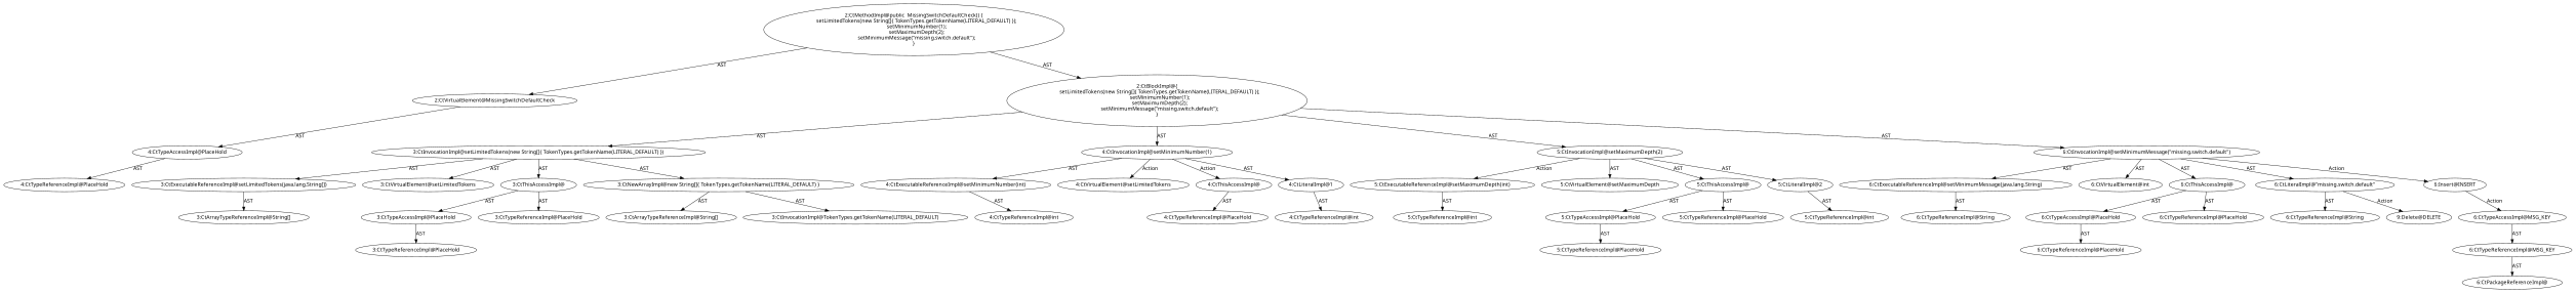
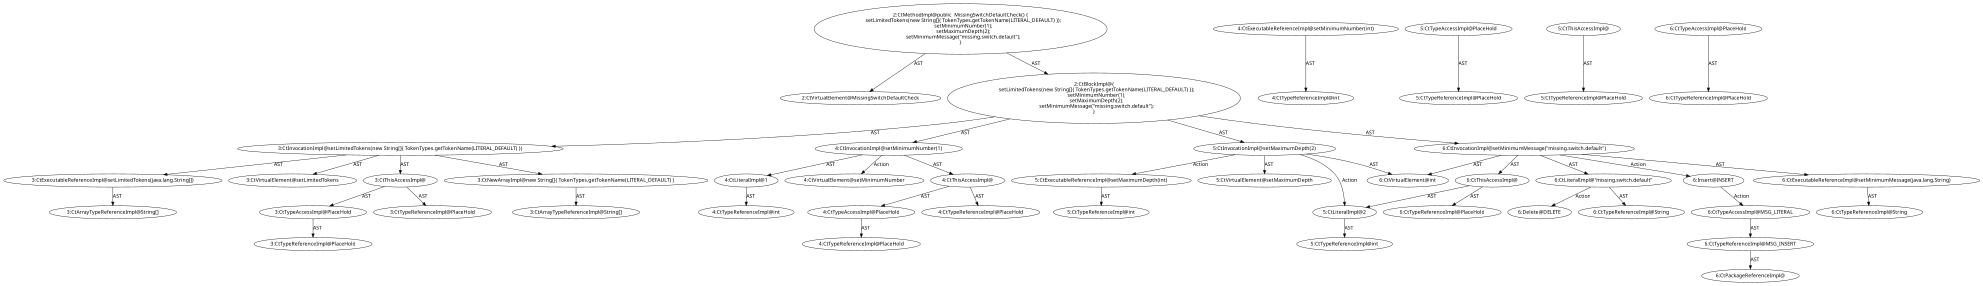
  digraph {
    fontname="Noto Sans"
    node [fontname="Noto Sans" shape=ellipse]
    edge [fontname="Noto Sans"]
    n1 [label="2:CtVirtualElement@MissingSwitchDefaultCheck"]
    n2 [label="3:CtExecutableReferenceImpl@setLimitedTokens(java.lang.String[])"]
    n3 [label="3:CtArrayTypeReferenceImpl@String[]"]
    n4 [label="3:CtVirtualElement@setLimitedTokens"]
    n5 [label="3:CtTypeAccessImpl@PlaceHold"]
    n6 [label="3:CtTypeReferenceImpl@PlaceHold"]
    n7 [label="3:CtThisAccessImpl@"]
    n8 [label="3:CtTypeReferenceImpl@PlaceHold"]
    n9 [label="3:CtNewArrayImpl@new String[]\{ TokenTypes.getTokenName(LITERAL_DEFAULT) \}"]
    n10 [label="3:CtArrayTypeReferenceImpl@String[]"]
-   n11 [label="3:CtInvocationImpl@TokenTypes.getTokenName(LITERAL_DEFAULT)"]
    n12 [label="3:CtInvocationImpl@setLimitedTokens(new String[]\{ TokenTypes.getTokenName(LITERAL_DEFAULT) \})"]
    n13 [label="4:CtExecutableReferenceImpl@setMinimumNumber(int)"]
    n14 [label="4:CtTypeReferenceImpl@int"]
-   n15 [label="4:CtVirtualElement@setLimitedTokens"]
+   n15 [label="4:CtVirtualElement@setMinimumNumber"]
    n16 [label="4:CtTypeAccessImpl@PlaceHold"]
    n17 [label="4:CtTypeReferenceImpl@PlaceHold"]
    n18 [label="4:CtThisAccessImpl@"]
    n19 [label="4:CtTypeReferenceImpl@PlaceHold"]
    n20 [label="4:CtLiteralImpl@1"]
    n21 [label="4:CtTypeReferenceImpl@int"]
    n22 [label="4:CtInvocationImpl@setMinimumNumber(1)"]
    n23 [label="5:CtExecutableReferenceImpl@setMaximumDepth(int)"]
    n24 [label="5:CtTypeReferenceImpl@int"]
    n25 [label="5:CtVirtualElement@setMaximumDepth"]
    n26 [label="5:CtTypeAccessImpl@PlaceHold"]
    n27 [label="5:CtTypeReferenceImpl@PlaceHold"]
    n28 [label="5:CtThisAccessImpl@"]
    n29 [label="5:CtTypeReferenceImpl@PlaceHold"]
    n30 [label="5:CtLiteralImpl@2"]
    n31 [label="5:CtTypeReferenceImpl@int"]
    n32 [label="5:CtInvocationImpl@setMaximumDepth(2)"]
    n33 [label="6:CtExecutableReferenceImpl@setMinimumMessage(java.lang.String)"]
    n34 [label="6:CtTypeReferenceImpl@String"]
    n35 [label="6:CtVirtualElement@int"]
    n36 [label="6:CtTypeAccessImpl@PlaceHold"]
    n37 [label="6:CtTypeReferenceImpl@PlaceHold"]
    n38 [label="6:CtThisAccessImpl@"]
    n39 [label="6:CtTypeReferenceImpl@PlaceHold"]
    n40 [label="6:CtLiteralImpl@\"missing.switch.default\""]
    n41 [label="6:CtTypeReferenceImpl@String"]
-   n42 [label="9:Delete@DELETE"]
+   n42 [label="6:Delete@DELETE"]
    n43 [label="6:CtInvocationImpl@setMinimumMessage(\"missing.switch.default\")"]
    n44 [label="6:Insert@INSERT"]
-   n45 [label="6:CtTypeAccessImpl@MSG_KEY"]
+   n45 [label="6:CtTypeAccessImpl@MSG_LITERAL"]
    n46 [label="2:CtBlockImpl@\{\n    setLimitedTokens(new String[]\{ TokenTypes.getTokenName(LITERAL_DEFAULT) \});\n    setMinimumNumber(1);\n    setMaximumDepth(2);\n    setMinimumMessage(\"missing.switch.default\");\n\}"]
    n47 [label="2:CtMethodImpl@public  MissingSwitchDefaultCheck() \{\n    setLimitedTokens(new String[]\{ TokenTypes.getTokenName(LITERAL_DEFAULT) \});\n    setMinimumNumber(1);\n    setMaximumDepth(2);\n    setMinimumMessage(\"missing.switch.default\");\n\}"]
-   n48 [label="6:CtTypeReferenceImpl@MSG_KEY"]
+   n48 [label="6:CtTypeReferenceImpl@MSG_INSERT"]
    n49 [label="6:CtPackageReferenceImpl@"]
    n2 -> n3 [label=AST]
    n5 -> n6 [label=AST]
    n7 -> n5 [label=AST]
    n7 -> n8 [label=AST]
    n9 -> n10 [label=AST]
-   n9 -> n11 [label=AST]
    n12 -> n2 [label=AST]
    n12 -> n4 [label=AST]
    n12 -> n7 [label=AST]
    n12 -> n9 [label=AST]
    n13 -> n14 [label=AST]
    n16 -> n17 [label=AST]
-   n1 -> n16 [label=AST]
+   n18 -> n16 [label=AST]
    n18 -> n19 [label=AST]
    n20 -> n21 [label=AST]
-   n22 -> n13 [label=AST]
    n22 -> n15 [label=Action]
-   n22 -> n18 [label=Action]
+   n22 -> n18 [label=AST]
    n22 -> n20 [label=AST]
    n23 -> n24 [label=AST]
    n26 -> n27 [label=AST]
-   n28 -> n26 [label=AST]
    n28 -> n29 [label=AST]
    n30 -> n31 [label=AST]
    n32 -> n23 [label=Action]
    n32 -> n25 [label=AST]
-   n32 -> n28 [label=AST]
-   n32 -> n30 [label=AST]
+   n32 -> n35 [label=AST]
+   n32 -> n30 [label=Action]
    n33 -> n34 [label=AST]
    n36 -> n37 [label=AST]
-   n38 -> n36 [label=AST]
+   n38 -> n30 [label=AST]
    n38 -> n39 [label=AST]
    n40 -> n41 [label=AST]
    n40 -> n42 [label=Action]
    n43 -> n33 [label=AST]
    n43 -> n35 [label=AST]
    n43 -> n38 [label=AST]
    n43 -> n40 [label=AST]
    n43 -> n44 [label=Action]
    n44 -> n45 [label=Action]
    n45 -> n48 [label=AST]
    n46 -> n12 [label=AST]
    n46 -> n22 [label=AST]
    n46 -> n32 [label=AST]
    n46 -> n43 [label=AST]
    n47 -> n1 [label=AST]
    n47 -> n46 [label=AST]
    n48 -> n49 [label=AST]
  }
